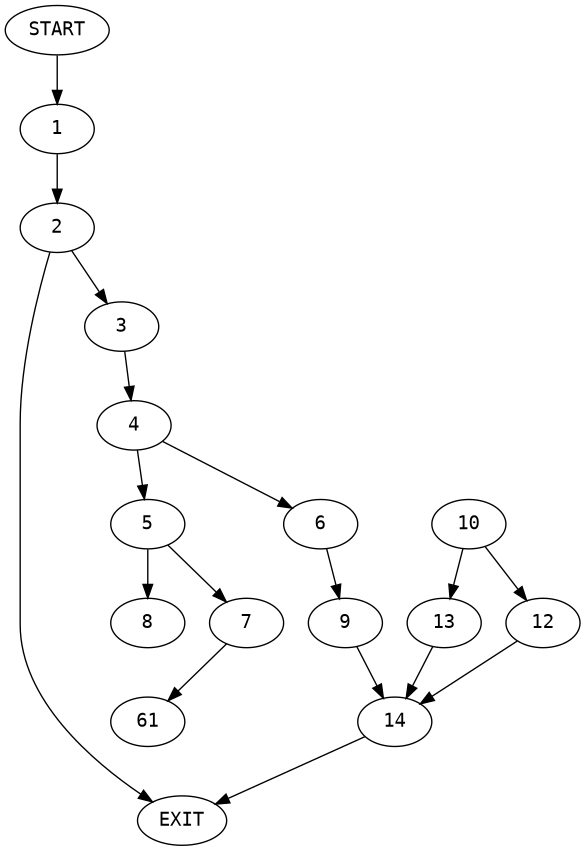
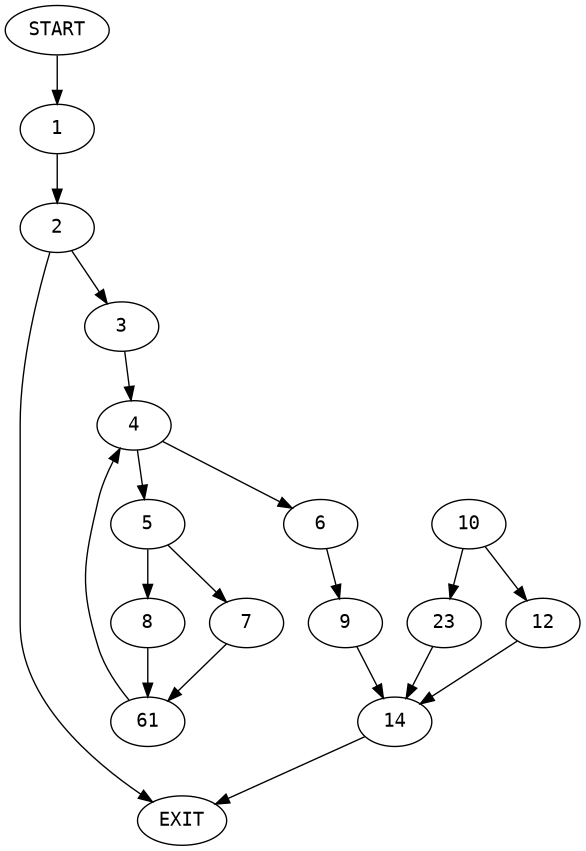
  digraph {
    fontname="DejaVu Sans Mono"
    node [fontname="DejaVu Sans Mono"]
    edge [fontname="DejaVu Sans Mono"]
    n1 [label=START]
    1
    2
    n4 [label=EXIT]
    3
    4
    5
    6
    7
    8
    9
    n12 [label=61]
    14
    10
    12
-   13
+   13 [label=23]
    n1 -> 1
    1 -> 2
    2 -> n4
    2 -> 3
    3 -> 4
    4 -> 5
    4 -> 6
    5 -> 7
    5 -> 8
    6 -> 9
    7 -> n12
+   8 -> n12
    9 -> 14
+   n12 -> 4
    14 -> n4
    10 -> 12
    10 -> 13
    12 -> 14
    13 -> 14
  }
